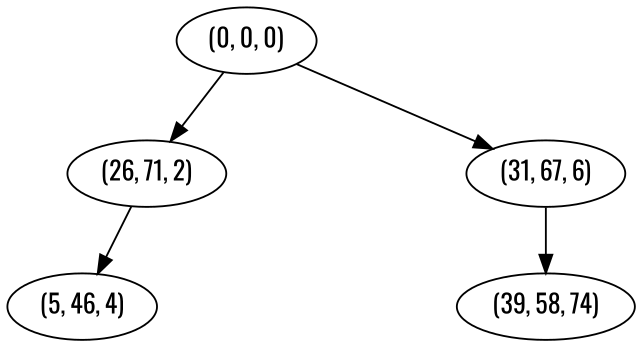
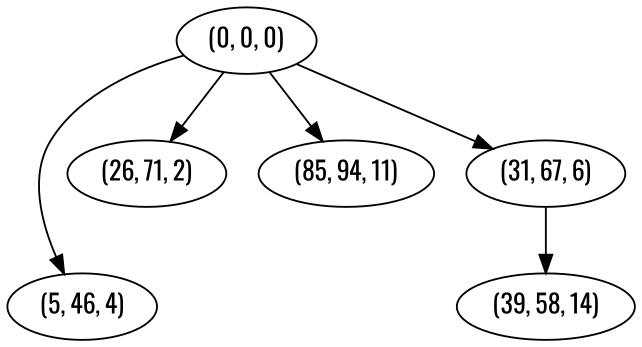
  digraph {
    fontname=Oswald
    node [fontname=Oswald]
    edge [fontname=Oswald]
    n1 [label="(5, 46, 4)"]
    "(0, 0, 0)"
    "(26, 71, 2)"
+   "(85, 94, 11)"
    "(31, 67, 6)"
-   "(39, 58, 14)" [label="(39, 58, 74)"]
-   "(26, 71, 2)" -> n1
+   "(39, 58, 14)"
+   "(0, 0, 0)" -> n1
    "(0, 0, 0)" -> "(26, 71, 2)"
+   "(0, 0, 0)" -> "(85, 94, 11)"
    "(0, 0, 0)" -> "(31, 67, 6)"
    "(31, 67, 6)" -> "(39, 58, 14)"
  }
